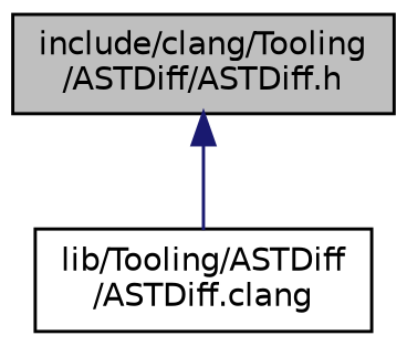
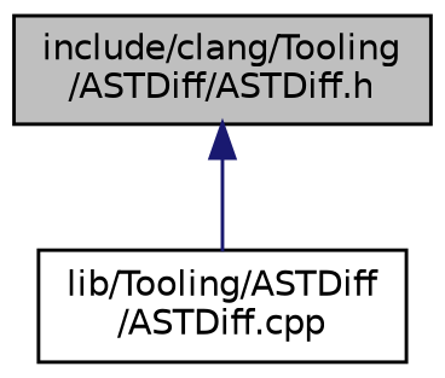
  digraph {
    node [color=black fontname=Helvetica fontsize=10 shape=record]
    n1 [fillcolor=grey75 fontcolor=black height=0.2 label="include/clang/Tooling\l/ASTDiff/ASTDiff.h" style=filled width=0.4]
-   n2 [height=0.2 label="lib/Tooling/ASTDiff\l/ASTDiff.clang" width=0.4]
+   n2 [height=0.2 label="lib/Tooling/ASTDiff\l/ASTDiff.cpp" width=0.4]
    n1 -> n2 [color=midnightblue dir=back fontname=Helvetica fontsize=10 labelfontname=Helvetica labelfontsize=10 style=solid]
  }
